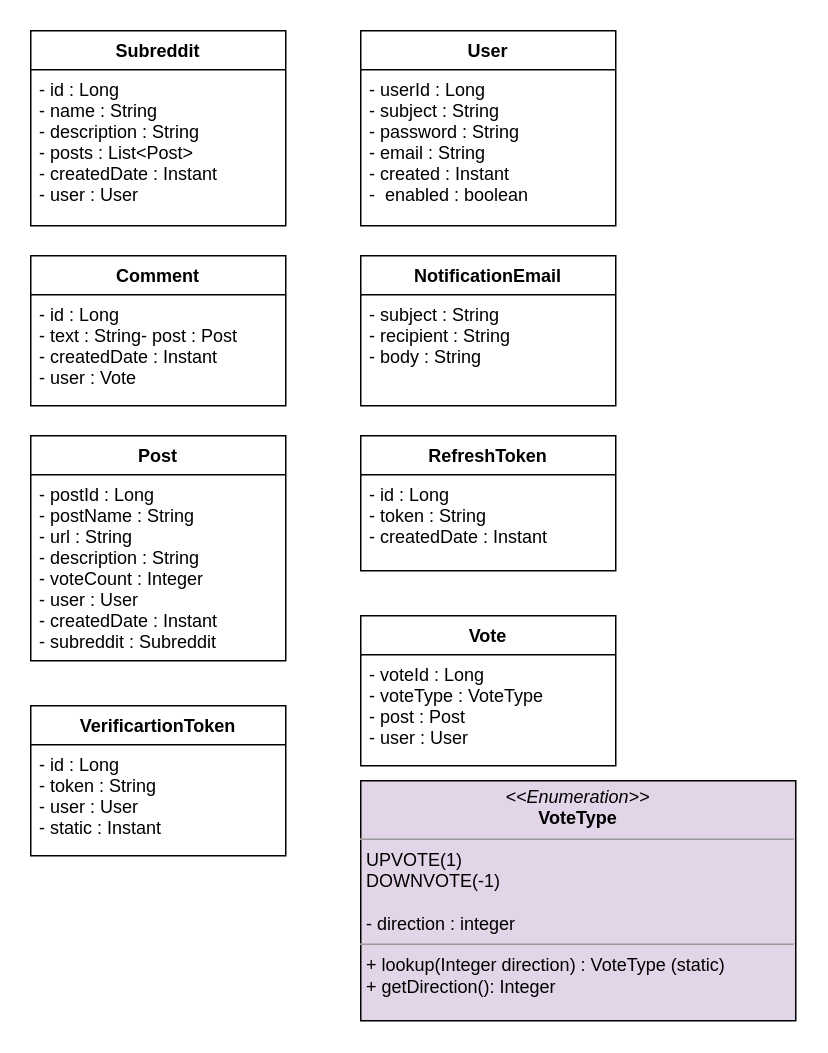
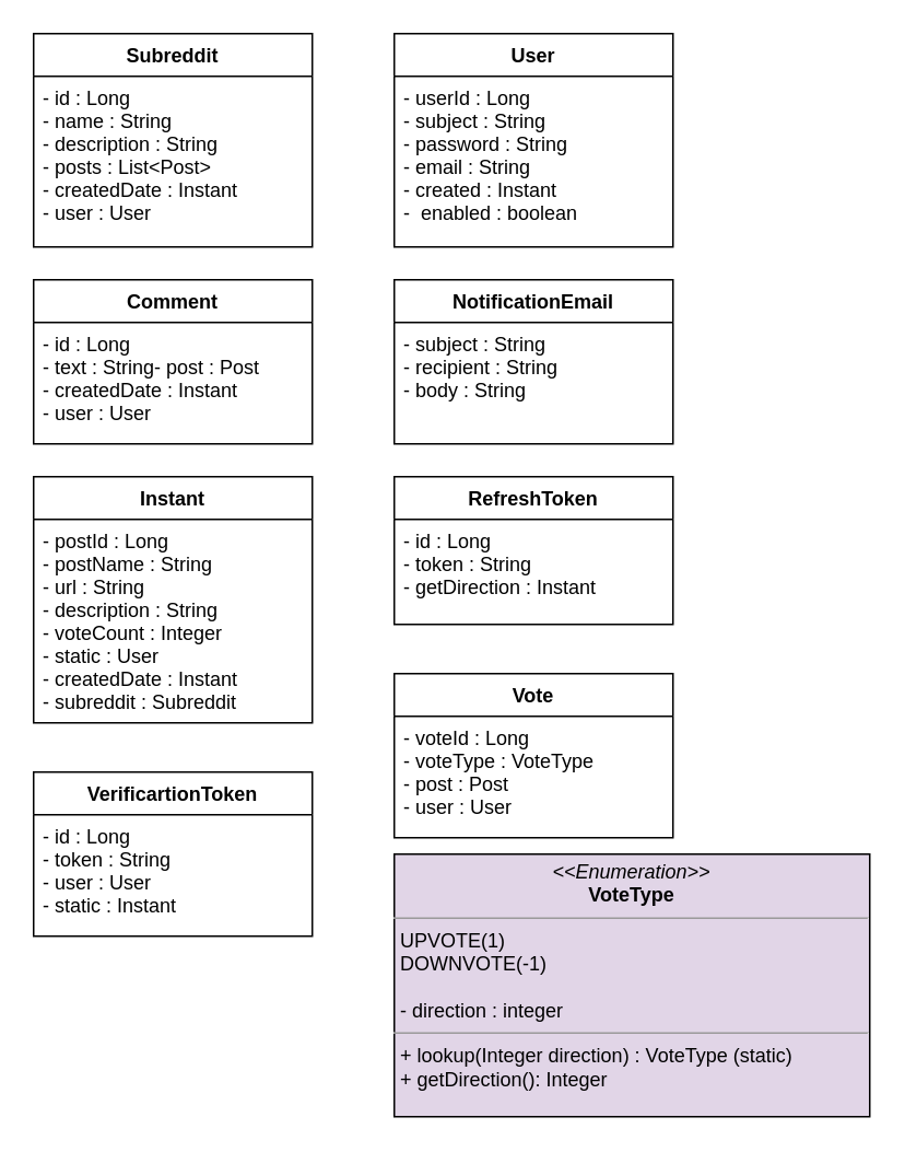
  <mxCell id="0" />
  <mxCell id="1" parent="0" />
  <mxCell id="2" value="Subreddit" style="swimlane;fontStyle=1;align=center;verticalAlign=top;childLayout=stackLayout;horizontal=1;startSize=26;horizontalStack=0;resizeParent=1;resizeParentMax=0;resizeLast=0;collapsible=1;marginBottom=0;" vertex="1" parent="1"><mxGeometry x="20" y="20" width="170" height="130" as="geometry" /></mxCell>
  <mxCell id="3" value="- id : Long&#10;- name : String&#10;- description : String&#10;- posts : List&lt;Post&gt;&#10;- createdDate : Instant&#10;- user : User&#10;&#10;" style="text;strokeColor=none;fillColor=none;align=left;verticalAlign=top;spacingLeft=4;spacingRight=4;overflow=hidden;rotatable=0;points=[[0,0.5],[1,0.5]];portConstraint=eastwest;" vertex="1" parent="2"><mxGeometry y="26" width="170" height="104" as="geometry" /></mxCell>
  <mxCell id="4" value="User" style="swimlane;fontStyle=1;align=center;verticalAlign=top;childLayout=stackLayout;horizontal=1;startSize=26;horizontalStack=0;resizeParent=1;resizeParentMax=0;resizeLast=0;collapsible=1;marginBottom=0;" vertex="1" parent="1"><mxGeometry x="240" y="20" width="170" height="130" as="geometry" /></mxCell>
  <mxCell id="5" value="- userId : Long&#10;- subject : String&#10;- password : String&#10;- email : String&#10;- created : Instant&#10;-  enabled : boolean" style="text;strokeColor=none;fillColor=none;align=left;verticalAlign=top;spacingLeft=4;spacingRight=4;overflow=hidden;rotatable=0;points=[[0,0.5],[1,0.5]];portConstraint=eastwest;" vertex="1" parent="4"><mxGeometry y="26" width="170" height="104" as="geometry" /></mxCell>
  <mxCell id="6" value="Comment" style="swimlane;fontStyle=1;align=center;verticalAlign=top;childLayout=stackLayout;horizontal=1;startSize=26;horizontalStack=0;resizeParent=1;resizeParentMax=0;resizeLast=0;collapsible=1;marginBottom=0;" vertex="1" parent="1"><mxGeometry x="20" y="170" width="170" height="100" as="geometry" /></mxCell>
- <mxCell id="7" value="- id : Long &#10;- text : String- post : Post&#10;- createdDate : Instant&#10;- user : Vote" style="text;strokeColor=none;fillColor=none;align=left;verticalAlign=top;spacingLeft=4;spacingRight=4;overflow=hidden;rotatable=0;points=[[0,0.5],[1,0.5]];portConstraint=eastwest;" vertex="1" parent="6"><mxGeometry y="26" width="170" height="74" as="geometry" /></mxCell>
+ <mxCell id="7" value="- id : Long &#10;- text : String- post : Post&#10;- createdDate : Instant&#10;- user : User" style="text;strokeColor=none;fillColor=none;align=left;verticalAlign=top;spacingLeft=4;spacingRight=4;overflow=hidden;rotatable=0;points=[[0,0.5],[1,0.5]];portConstraint=eastwest;" vertex="1" parent="6"><mxGeometry y="26" width="170" height="74" as="geometry" /></mxCell>
  <mxCell id="8" value="NotificationEmail" style="swimlane;fontStyle=1;align=center;verticalAlign=top;childLayout=stackLayout;horizontal=1;startSize=26;horizontalStack=0;resizeParent=1;resizeParentMax=0;resizeLast=0;collapsible=1;marginBottom=0;" vertex="1" parent="1"><mxGeometry x="240" y="170" width="170" height="100" as="geometry" /></mxCell>
  <mxCell id="9" value="- subject : String&#10;- recipient : String&#10;- body : String" style="text;strokeColor=none;fillColor=none;align=left;verticalAlign=top;spacingLeft=4;spacingRight=4;overflow=hidden;rotatable=0;points=[[0,0.5],[1,0.5]];portConstraint=eastwest;" vertex="1" parent="8"><mxGeometry y="26" width="170" height="74" as="geometry" /></mxCell>
- <mxCell id="10" value="Post" style="swimlane;fontStyle=1;align=center;verticalAlign=top;childLayout=stackLayout;horizontal=1;startSize=26;horizontalStack=0;resizeParent=1;resizeParentMax=0;resizeLast=0;collapsible=1;marginBottom=0;" vertex="1" parent="1"><mxGeometry x="20" y="290" width="170" height="150" as="geometry" /></mxCell>
- <mxCell id="11" value="- postId : Long&#10;- postName : String&#10;- url : String&#10;- description : String&#10;- voteCount : Integer&#10;- user : User&#10;- createdDate : Instant&#10;- subreddit : Subreddit" style="text;strokeColor=none;fillColor=none;align=left;verticalAlign=top;spacingLeft=4;spacingRight=4;overflow=hidden;rotatable=0;points=[[0,0.5],[1,0.5]];portConstraint=eastwest;" vertex="1" parent="10"><mxGeometry y="26" width="170" height="124" as="geometry" /></mxCell>
+ <mxCell id="10" value="Instant" style="swimlane;fontStyle=1;align=center;verticalAlign=top;childLayout=stackLayout;horizontal=1;startSize=26;horizontalStack=0;resizeParent=1;resizeParentMax=0;resizeLast=0;collapsible=1;marginBottom=0;" vertex="1" parent="1"><mxGeometry x="20" y="290" width="170" height="150" as="geometry" /></mxCell>
+ <mxCell id="11" value="- postId : Long&#10;- postName : String&#10;- url : String&#10;- description : String&#10;- voteCount : Integer&#10;- static : User&#10;- createdDate : Instant&#10;- subreddit : Subreddit" style="text;strokeColor=none;fillColor=none;align=left;verticalAlign=top;spacingLeft=4;spacingRight=4;overflow=hidden;rotatable=0;points=[[0,0.5],[1,0.5]];portConstraint=eastwest;" vertex="1" parent="10"><mxGeometry y="26" width="170" height="124" as="geometry" /></mxCell>
  <mxCell id="12" value="RefreshToken" style="swimlane;fontStyle=1;align=center;verticalAlign=top;childLayout=stackLayout;horizontal=1;startSize=26;horizontalStack=0;resizeParent=1;resizeParentMax=0;resizeLast=0;collapsible=1;marginBottom=0;" vertex="1" parent="1"><mxGeometry x="240" y="290" width="170" height="90" as="geometry" /></mxCell>
- <mxCell id="13" value="- id : Long&#10;- token : String&#10;- createdDate : Instant" style="text;strokeColor=none;fillColor=none;align=left;verticalAlign=top;spacingLeft=4;spacingRight=4;overflow=hidden;rotatable=0;points=[[0,0.5],[1,0.5]];portConstraint=eastwest;" vertex="1" parent="12"><mxGeometry y="26" width="170" height="64" as="geometry" /></mxCell>
+ <mxCell id="13" value="- id : Long&#10;- token : String&#10;- getDirection : Instant" style="text;strokeColor=none;fillColor=none;align=left;verticalAlign=top;spacingLeft=4;spacingRight=4;overflow=hidden;rotatable=0;points=[[0,0.5],[1,0.5]];portConstraint=eastwest;" vertex="1" parent="12"><mxGeometry y="26" width="170" height="64" as="geometry" /></mxCell>
  <mxCell id="14" value="VerificartionToken" style="swimlane;fontStyle=1;align=center;verticalAlign=top;childLayout=stackLayout;horizontal=1;startSize=26;horizontalStack=0;resizeParent=1;resizeParentMax=0;resizeLast=0;collapsible=1;marginBottom=0;" vertex="1" parent="1"><mxGeometry x="20" y="470" width="170" height="100" as="geometry" /></mxCell>
  <mxCell id="15" value="- id : Long&#10;- token : String&#10;- user : User&#10;- static : Instant" style="text;strokeColor=none;fillColor=none;align=left;verticalAlign=top;spacingLeft=4;spacingRight=4;overflow=hidden;rotatable=0;points=[[0,0.5],[1,0.5]];portConstraint=eastwest;" vertex="1" parent="14"><mxGeometry y="26" width="170" height="74" as="geometry" /></mxCell>
  <mxCell id="16" value="Vote" style="swimlane;fontStyle=1;align=center;verticalAlign=top;childLayout=stackLayout;horizontal=1;startSize=26;horizontalStack=0;resizeParent=1;resizeParentMax=0;resizeLast=0;collapsible=1;marginBottom=0;" vertex="1" parent="1"><mxGeometry x="240" y="410" width="170" height="100" as="geometry" /></mxCell>
  <mxCell id="17" value="- voteId : Long  &#10;- voteType : VoteType&#10;- post : Post&#10;- user : User" style="text;strokeColor=none;fillColor=none;align=left;verticalAlign=top;spacingLeft=4;spacingRight=4;overflow=hidden;rotatable=0;points=[[0,0.5],[1,0.5]];portConstraint=eastwest;" vertex="1" parent="16"><mxGeometry y="26" width="170" height="74" as="geometry" /></mxCell>
  <mxCell id="18" value="&lt;p style=&quot;margin: 0px ; margin-top: 4px ; text-align: center&quot;&gt;&lt;i&gt;&amp;lt;&amp;lt;Enumeration&amp;gt;&amp;gt;&lt;/i&gt;&lt;br&gt;&lt;b&gt;VoteType&lt;/b&gt;&lt;br&gt;&lt;/p&gt;&lt;hr size=&quot;1&quot;&gt;&lt;p style=&quot;margin: 0px ; margin-left: 4px&quot;&gt;UPVOTE(1)&lt;/p&gt;&lt;p style=&quot;margin: 0px ; margin-left: 4px&quot;&gt;DOWNVOTE(-1)&lt;/p&gt;&lt;p style=&quot;margin: 0px ; margin-left: 4px&quot;&gt;&lt;br&gt;&lt;/p&gt;&lt;p style=&quot;margin: 0px ; margin-left: 4px&quot;&gt;- direction : integer&lt;br&gt;&lt;/p&gt;&lt;hr size=&quot;1&quot;&gt;&lt;p style=&quot;margin: 0px ; margin-left: 4px&quot;&gt;+ lookup(Integer direction) : VoteType (static)&lt;br&gt;+ getDirection(): Integer&lt;/p&gt;" style="verticalAlign=top;align=left;overflow=fill;fontSize=12;fontFamily=Helvetica;html=1;fillColor=#e1d5e7;" vertex="1" parent="1"><mxGeometry x="240" y="520" width="290" height="160" as="geometry" /></mxCell>
